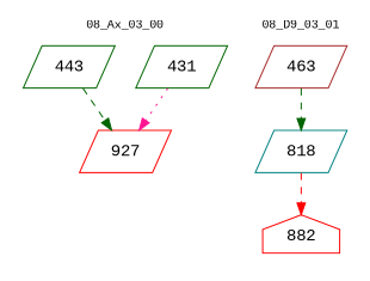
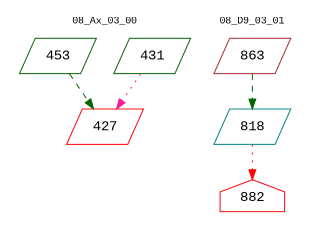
  digraph {
    fontname="Liberation Mono"
    node [color=darkgreen fontname="Liberation Mono" shape=parallelogram]
    edge [color=darkgreen fontname="Liberation Mono" style=dotted]
    n1 [label=431]
-   n2 [color=red label=927]
-   n3 [label=443]
-   n4 [color=brown label=463]
+   n2 [color=red label=427]
+   n3 [label=453]
+   n4 [color=brown label=863]
    n5 [color=teal label=818]
    n6 [color=red label=882 shape=house]
    subgraph cluster_1 {
      color=white
      fontsize=10
      label="08_Ax_03_00"
      n1
      n2
      n3
    }
    subgraph cluster_2 {
      color=white
      fontsize=10
      label="08_D9_03_01"
      n4
      n5
      n6
    }
    n1 -> n2 [color=deeppink]
    n3 -> n2 [style=dashed]
    n4 -> n5 [style=dashed]
-   n5 -> n6 [color=red style=dashed]
+   n5 -> n6 [color=red]
  }
